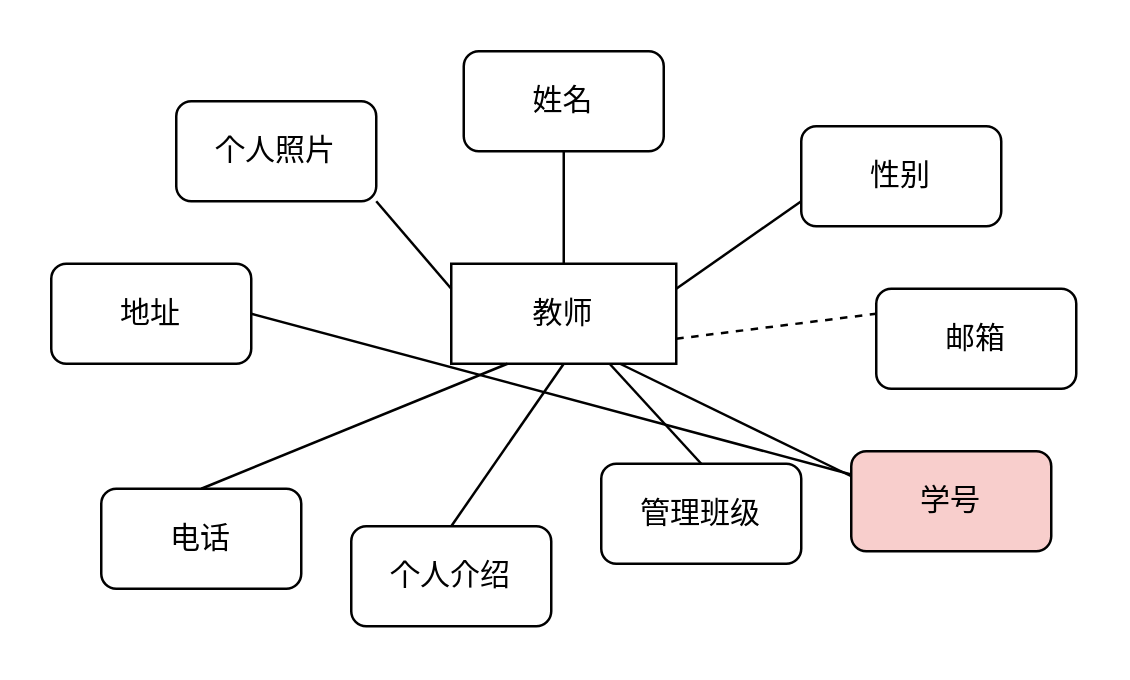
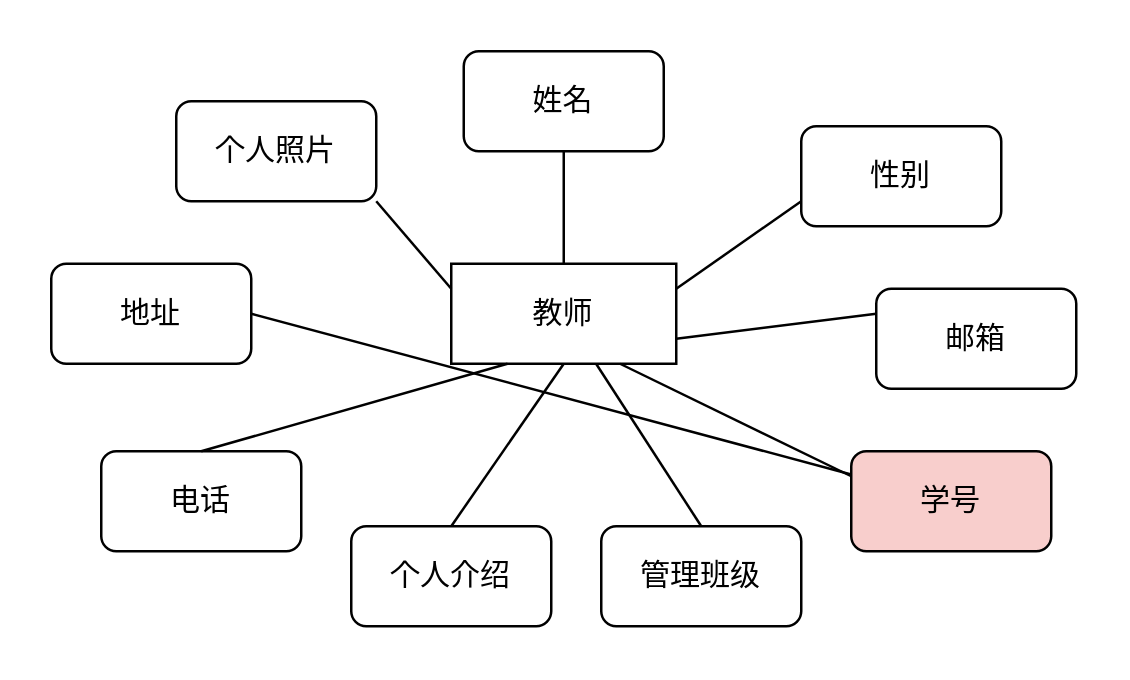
  <mxCell id="0" />
  <mxCell id="1" parent="0" />
  <mxCell id="2" value="教师" style="rounded=0;whiteSpace=wrap;html=1;" vertex="1" parent="1"><mxGeometry x="180" y="105" width="90" height="40" as="geometry" /></mxCell>
  <mxCell id="3" value="姓名" style="rounded=1;whiteSpace=wrap;html=1;" vertex="1" parent="1"><mxGeometry x="185" y="20" width="80" height="40" as="geometry" /></mxCell>
  <mxCell id="4" value="性别" style="rounded=1;whiteSpace=wrap;html=1;" vertex="1" parent="1"><mxGeometry x="320" y="50" width="80" height="40" as="geometry" /></mxCell>
  <mxCell id="5" value="邮箱" style="rounded=1;whiteSpace=wrap;html=1;" vertex="1" parent="1"><mxGeometry x="350" y="115" width="80" height="40" as="geometry" /></mxCell>
- <mxCell id="6" value="管理班级" style="rounded=1;whiteSpace=wrap;html=1;" vertex="1" parent="1"><mxGeometry x="240" y="185" width="80" height="40" as="geometry" /></mxCell>
+ <mxCell id="6" value="管理班级" style="rounded=1;whiteSpace=wrap;html=1;" vertex="1" parent="1"><mxGeometry x="240" y="210" width="80" height="40" as="geometry" /></mxCell>
  <mxCell id="7" value="个人照片" style="rounded=1;whiteSpace=wrap;html=1;" vertex="1" parent="1"><mxGeometry x="70" y="40" width="80" height="40" as="geometry" /></mxCell>
  <mxCell id="8" value="地址" style="rounded=1;whiteSpace=wrap;html=1;" vertex="1" parent="1"><mxGeometry x="20" y="105" width="80" height="40" as="geometry" /></mxCell>
- <mxCell id="9" value="电话" style="rounded=1;whiteSpace=wrap;html=1;" vertex="1" parent="1"><mxGeometry x="40" y="195" width="80" height="40" as="geometry" /></mxCell>
+ <mxCell id="9" value="电话" style="rounded=1;whiteSpace=wrap;html=1;" vertex="1" parent="1"><mxGeometry x="40" y="180" width="80" height="40" as="geometry" /></mxCell>
  <mxCell id="10" value="" style="endArrow=none;html=1;rounded=0;entryX=0.25;entryY=1;entryDx=0;entryDy=0;exitX=0.5;exitY=0;exitDx=0;exitDy=0;" edge="1" source="9" target="2" parent="1"><mxGeometry width="50" height="50" relative="1" as="geometry"><mxPoint x="200" y="200" as="sourcePoint" /><mxPoint x="250" y="150" as="targetPoint" /></mxGeometry></mxCell>
  <mxCell id="11" value="" style="endArrow=none;html=1;rounded=0;exitX=1;exitY=0.5;exitDx=0;exitDy=0;" edge="1" source="8" target="18" parent="1"><mxGeometry width="50" height="50" relative="1" as="geometry"><mxPoint x="140" y="200" as="sourcePoint" /><mxPoint x="190" y="150" as="targetPoint" /></mxGeometry></mxCell>
  <mxCell id="12" value="" style="endArrow=none;html=1;rounded=0;exitX=1;exitY=1;exitDx=0;exitDy=0;entryX=0;entryY=0.25;entryDx=0;entryDy=0;" edge="1" source="7" target="2" parent="1"><mxGeometry width="50" height="50" relative="1" as="geometry"><mxPoint x="140" y="120" as="sourcePoint" /><mxPoint x="190" y="70" as="targetPoint" /></mxGeometry></mxCell>
  <mxCell id="13" value="" style="endArrow=none;html=1;rounded=0;entryX=0.5;entryY=1;entryDx=0;entryDy=0;exitX=0.5;exitY=0;exitDx=0;exitDy=0;" edge="1" source="2" target="3" parent="1"><mxGeometry width="50" height="50" relative="1" as="geometry"><mxPoint x="210" y="120" as="sourcePoint" /><mxPoint x="260" y="70" as="targetPoint" /></mxGeometry></mxCell>
  <mxCell id="14" value="" style="endArrow=none;html=1;rounded=0;entryX=0;entryY=0.75;entryDx=0;entryDy=0;exitX=1;exitY=0.25;exitDx=0;exitDy=0;" edge="1" source="2" target="4" parent="1"><mxGeometry width="50" height="50" relative="1" as="geometry"><mxPoint x="280" y="170" as="sourcePoint" /><mxPoint x="330" y="120" as="targetPoint" /></mxGeometry></mxCell>
- <mxCell id="15" value="" style="endArrow=none;html=1;rounded=0;exitX=1;exitY=0.75;exitDx=0;exitDy=0;entryX=0;entryY=0.25;entryDx=0;entryDy=0;dashed=1;" edge="1" source="2" target="5" parent="1"><mxGeometry width="50" height="50" relative="1" as="geometry"><mxPoint x="310" y="320" as="sourcePoint" /><mxPoint x="360" y="270" as="targetPoint" /></mxGeometry></mxCell>
+ <mxCell id="15" value="" style="endArrow=none;html=1;rounded=0;exitX=1;exitY=0.75;exitDx=0;exitDy=0;entryX=0;entryY=0.25;entryDx=0;entryDy=0;" edge="1" source="2" target="5" parent="1"><mxGeometry width="50" height="50" relative="1" as="geometry"><mxPoint x="310" y="320" as="sourcePoint" /><mxPoint x="360" y="270" as="targetPoint" /></mxGeometry></mxCell>
  <mxCell id="16" value="个人介绍" style="rounded=1;whiteSpace=wrap;html=1;" vertex="1" parent="1"><mxGeometry x="140" y="210" width="80" height="40" as="geometry" /></mxCell>
  <mxCell id="17" value="" style="endArrow=none;html=1;rounded=0;exitX=0.5;exitY=1;exitDx=0;exitDy=0;entryX=0.5;entryY=0;entryDx=0;entryDy=0;" edge="1" source="2" target="16" parent="1"><mxGeometry width="50" height="50" relative="1" as="geometry"><mxPoint x="470" y="365" as="sourcePoint" /><mxPoint x="560" y="500" as="targetPoint" /></mxGeometry></mxCell>
  <mxCell id="18" value="学号" style="rounded=1;whiteSpace=wrap;html=1;fillColor=#f8cecc;" vertex="1" parent="1"><mxGeometry x="340" y="180" width="80" height="40" as="geometry" /></mxCell>
  <mxCell id="19" value="" style="endArrow=none;html=1;rounded=0;exitX=0.75;exitY=1;exitDx=0;exitDy=0;entryX=0;entryY=0.25;entryDx=0;entryDy=0;" edge="1" source="2" target="18" parent="1"><mxGeometry width="50" height="50" relative="1" as="geometry"><mxPoint x="270" y="345" as="sourcePoint" /><mxPoint x="360" y="480" as="targetPoint" /></mxGeometry></mxCell>
  <mxCell id="20" value="" style="endArrow=none;html=1;rounded=0;exitX=0.5;exitY=0;exitDx=0;exitDy=0;" edge="1" source="6" target="2" parent="1"><mxGeometry width="50" height="50" relative="1" as="geometry"><mxPoint x="260" y="250" as="sourcePoint" /><mxPoint x="310" y="200" as="targetPoint" /></mxGeometry></mxCell>
